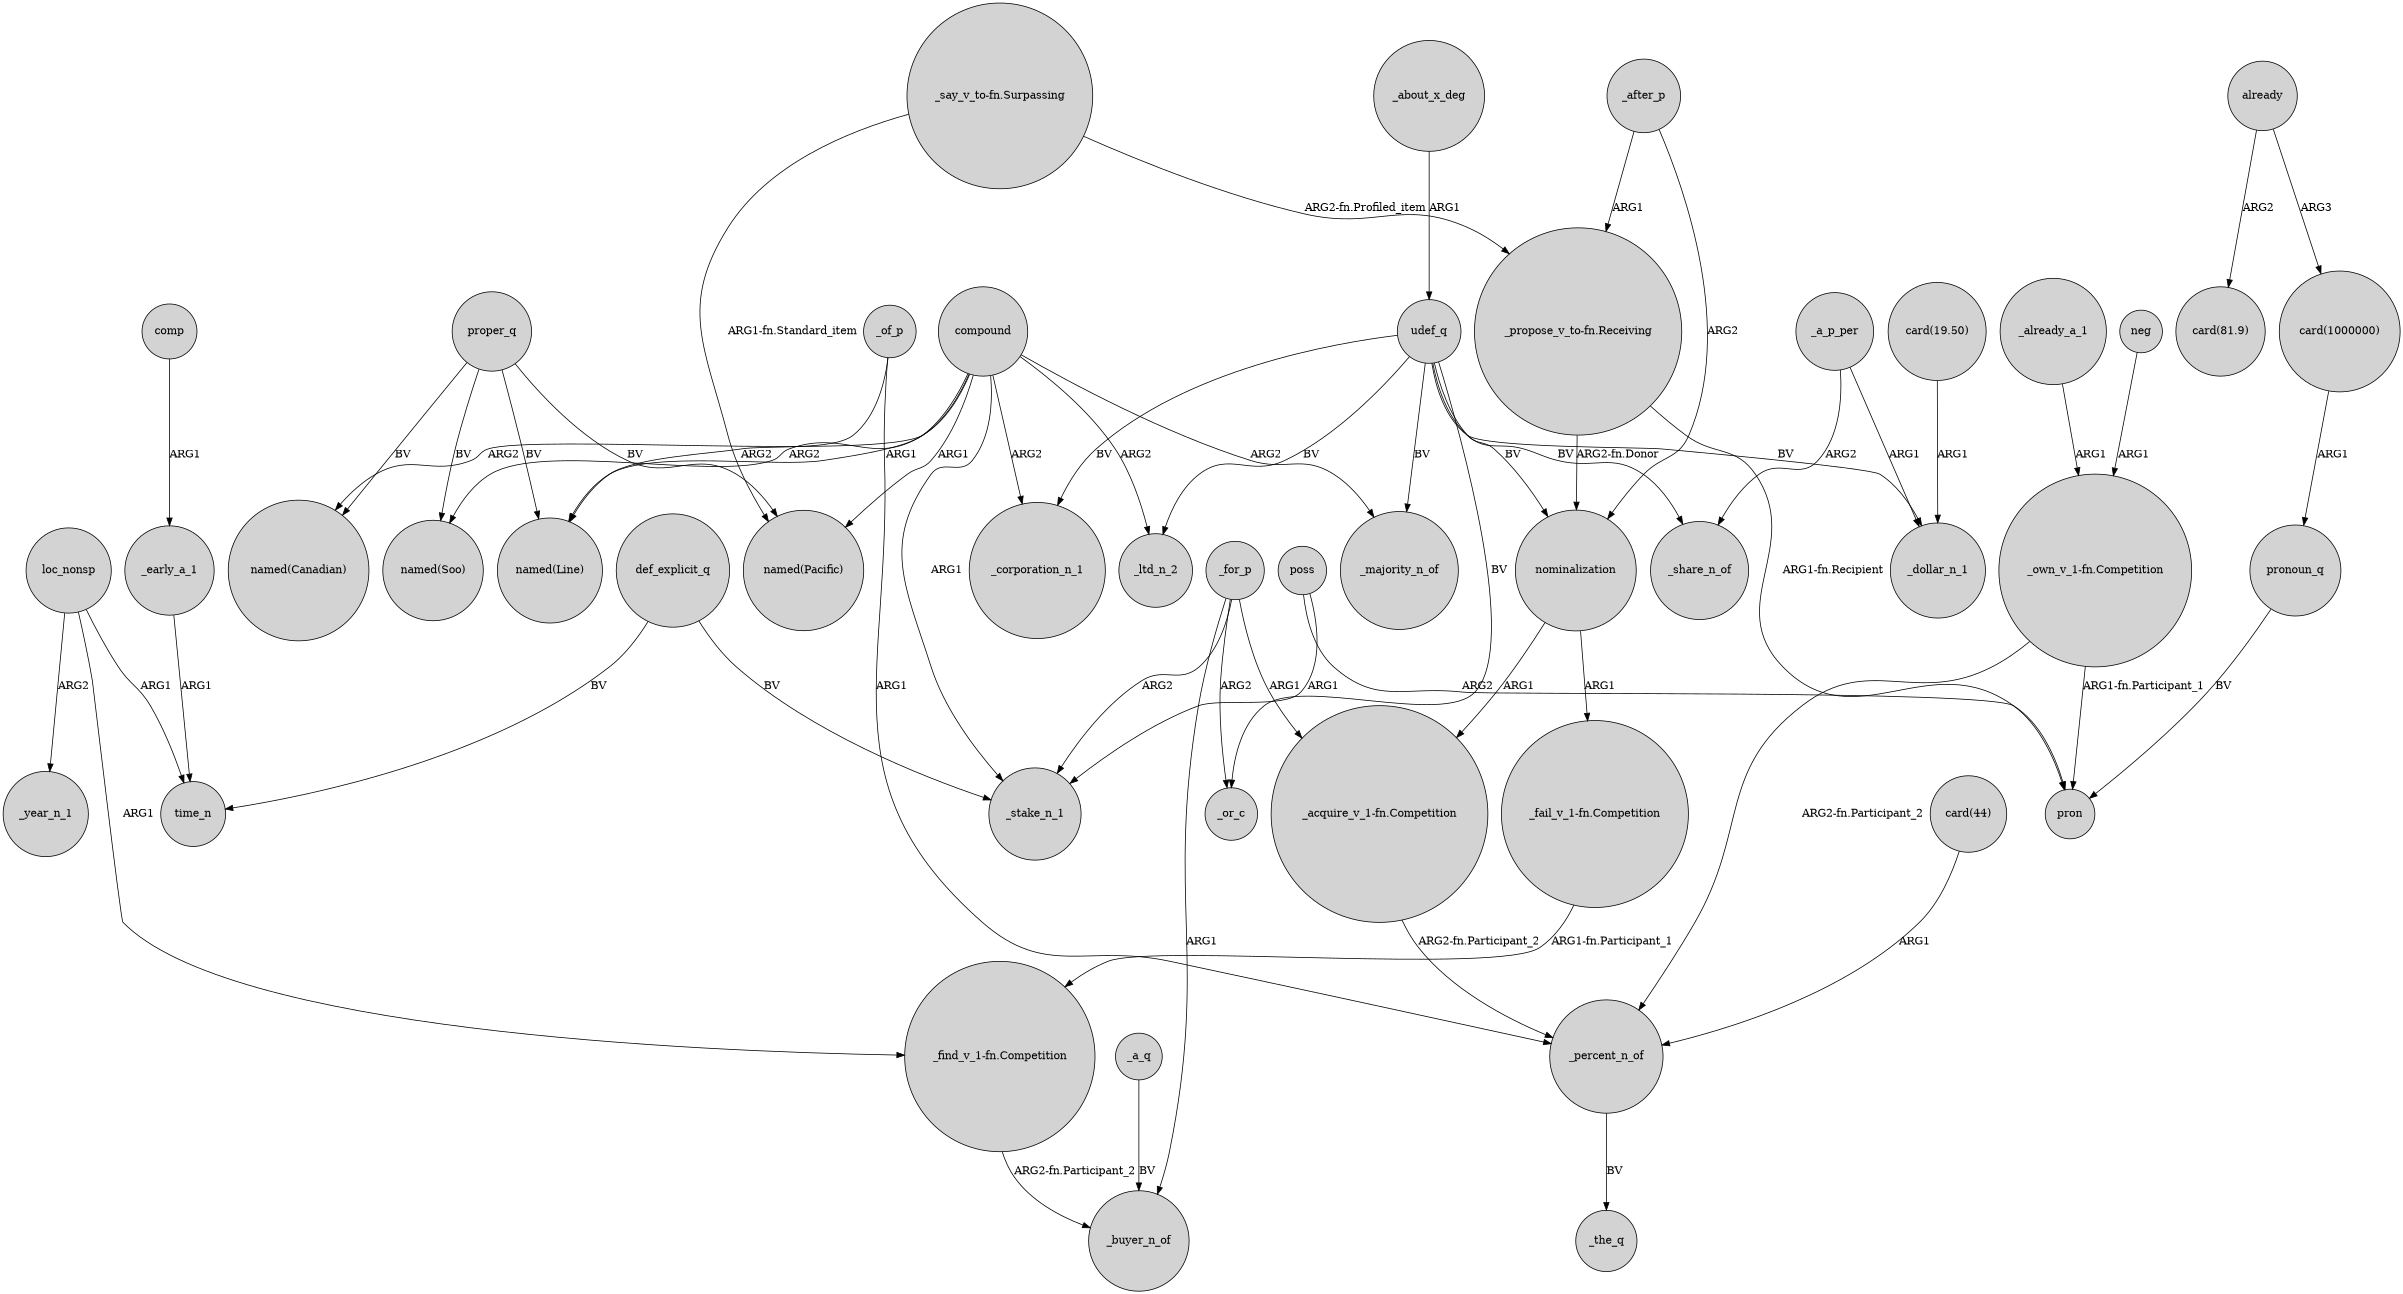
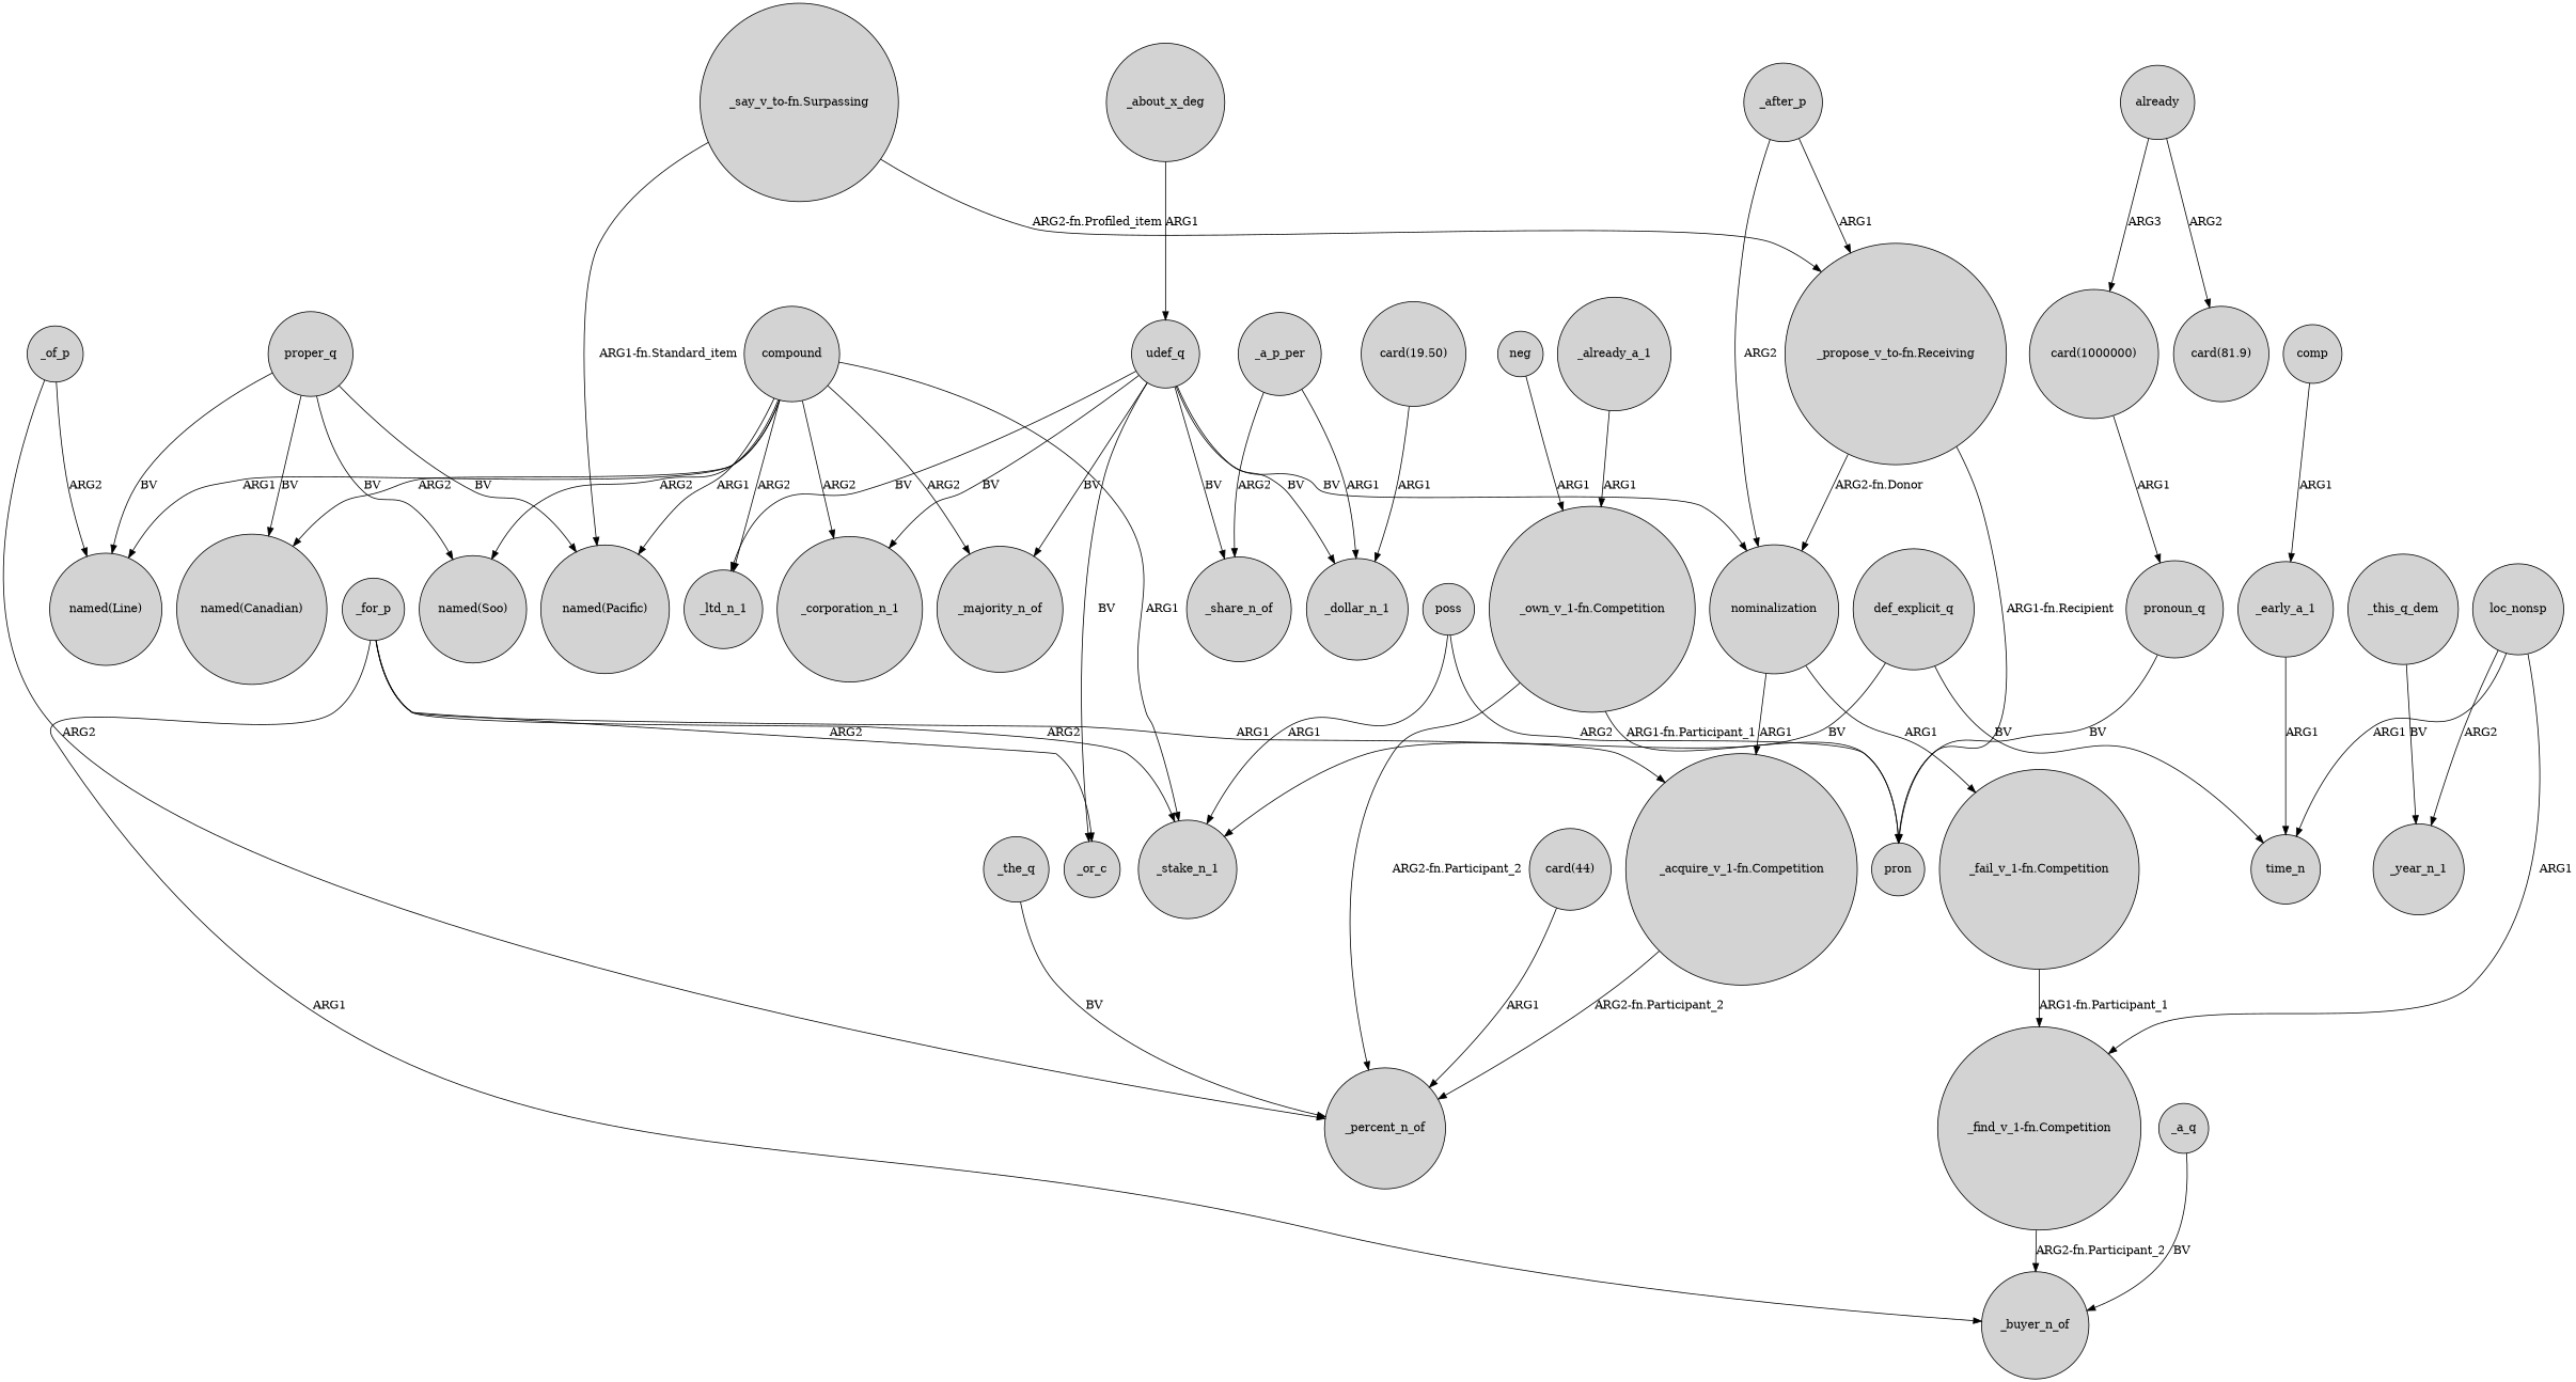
  digraph {
    node [shape=circle style=filled]
    _early_a_1
    time_n
    nominalization
    "_fail_v_1-fn.Competition"
    "_acquire_v_1-fn.Competition"
    "_find_v_1-fn.Competition"
    _percent_n_of
    _buyer_n_of
    proper_q
    "named(Canadian)"
    "named(Line)"
    "named(Pacific)"
    "named(Soo)"
    compound
    _stake_n_1
-   _ltd_n_1 [label=_ltd_n_2]
+   _ltd_n_1
    _corporation_n_1
    _majority_n_of
    n19 [label=already]
    "card(81.9)"
    "card(1000000)"
    pronoun_q
    udef_q
    _dollar_n_1
    _or_c
    _share_n_of
    "card(19.50)"
    comp
    _the_q
    _of_p
    _for_p
    "_say_v_to-fn.Surpassing"
    "_propose_v_to-fn.Receiving"
    pron
    neg
    "_own_v_1-fn.Competition"
    loc_nonsp
    _year_n_1
    _about_x_deg
    _a_q
    _after_p
    poss
    _a_p_per
    "card(44)"
    def_explicit_q
+   _this_q_dem
    _already_a_1
    _early_a_1 -> time_n [label=ARG1]
    nominalization -> "_fail_v_1-fn.Competition" [label=ARG1]
    nominalization -> "_acquire_v_1-fn.Competition" [label=ARG1]
    "_fail_v_1-fn.Competition" -> "_find_v_1-fn.Competition" [label="ARG1-fn.Participant_1"]
    "_acquire_v_1-fn.Competition" -> _percent_n_of [label="ARG2-fn.Participant_2"]
    "_find_v_1-fn.Competition" -> _buyer_n_of [label="ARG2-fn.Participant_2"]
    proper_q -> "named(Canadian)" [label=BV]
    proper_q -> "named(Line)" [label=BV]
    proper_q -> "named(Pacific)" [label=BV]
    proper_q -> "named(Soo)" [label=BV]
    compound -> "named(Canadian)" [label=ARG2]
    compound -> "named(Line)" [label=ARG1]
    compound -> "named(Pacific)" [label=ARG1]
    compound -> "named(Soo)" [label=ARG2]
    compound -> _stake_n_1 [label=ARG1]
    compound -> _ltd_n_1 [label=ARG2]
    compound -> _corporation_n_1 [label=ARG2]
    compound -> _majority_n_of [label=ARG2]
    n19 -> "card(81.9)" [label=ARG2]
    n19 -> "card(1000000)" [label=ARG3]
    "card(1000000)" -> pronoun_q [label=ARG1]
    pronoun_q -> pron [label=BV]
    udef_q -> nominalization [label=BV]
    udef_q -> _ltd_n_1 [label=BV]
    udef_q -> _corporation_n_1 [label=BV]
    udef_q -> _majority_n_of [label=BV]
    udef_q -> _dollar_n_1 [label=BV]
    udef_q -> _or_c [label=BV]
    udef_q -> _share_n_of [label=BV]
    "card(19.50)" -> _dollar_n_1 [label=ARG1]
    comp -> _early_a_1 [label=ARG1]
-   _percent_n_of -> _the_q [label=BV]
-   _of_p -> _percent_n_of [label=ARG1]
+   _the_q -> _percent_n_of [label=BV]
+   _of_p -> _percent_n_of [label=ARG2]
    _of_p -> "named(Line)" [label=ARG2]
    _for_p -> "_acquire_v_1-fn.Competition" [label=ARG1]
    _for_p -> _buyer_n_of [label=ARG1]
    _for_p -> _stake_n_1 [label=ARG2]
    _for_p -> _or_c [label=ARG2]
    "_say_v_to-fn.Surpassing" -> "named(Pacific)" [label="ARG1-fn.Standard_item"]
    "_say_v_to-fn.Surpassing" -> "_propose_v_to-fn.Receiving" [label="ARG2-fn.Profiled_item"]
    "_propose_v_to-fn.Receiving" -> nominalization [label="ARG2-fn.Donor"]
    "_propose_v_to-fn.Receiving" -> pron [label="ARG1-fn.Recipient"]
    neg -> "_own_v_1-fn.Competition" [label=ARG1]
    "_own_v_1-fn.Competition" -> _percent_n_of [label="ARG2-fn.Participant_2"]
    "_own_v_1-fn.Competition" -> pron [label="ARG1-fn.Participant_1"]
    loc_nonsp -> time_n [label=ARG1]
    loc_nonsp -> "_find_v_1-fn.Competition" [label=ARG1]
    loc_nonsp -> _year_n_1 [label=ARG2]
    _about_x_deg -> udef_q [label=ARG1]
    _a_q -> _buyer_n_of [label=BV]
    _after_p -> nominalization [label=ARG2]
    _after_p -> "_propose_v_to-fn.Receiving" [label=ARG1]
    poss -> _stake_n_1 [label=ARG1]
    poss -> pron [label=ARG2]
    _a_p_per -> _dollar_n_1 [label=ARG1]
    _a_p_per -> _share_n_of [label=ARG2]
    "card(44)" -> _percent_n_of [label=ARG1]
    def_explicit_q -> time_n [label=BV]
    def_explicit_q -> _stake_n_1 [label=BV]
+   _this_q_dem -> _year_n_1 [label=BV]
    _already_a_1 -> "_own_v_1-fn.Competition" [label=ARG1]
  }
